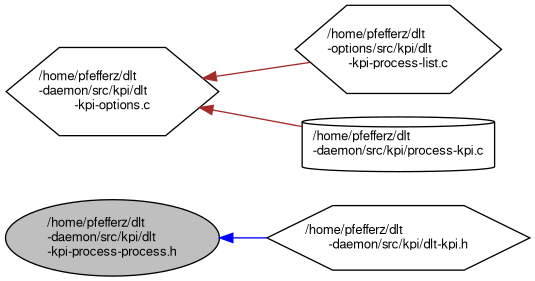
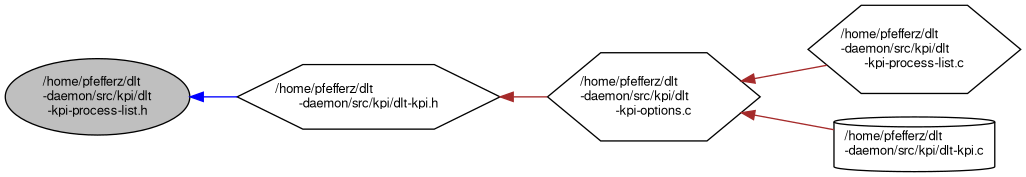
  digraph {
    rankdir=LR
    node [color=black fillcolor=white fontname=FreeSans fontsize=10 shape=hexagon style=filled]
    edge [color=brown dir=back fontname=FreeSans fontsize=10 labelfontname=FreeSans labelfontsize=10 style=solid]
-   n1 [fillcolor=grey75 fontcolor=black height=0.2 label="/home/pfefferz/dlt\l-daemon/src/kpi/dlt\l-kpi-process-process.h" shape=ellipse width=0.4]
+   n1 [fillcolor=grey75 fontcolor=black height=0.2 label="/home/pfefferz/dlt\l-daemon/src/kpi/dlt\l-kpi-process-list.h" shape=ellipse width=0.4]
    n2 [height=0.2 label="/home/pfefferz/dlt\l-daemon/src/kpi/dlt-kpi.h" width=0.4]
    n3 [height=0.2 label="/home/pfefferz/dlt\l-daemon/src/kpi/dlt\l-kpi-options.c" width=0.4]
-   n4 [height=0.2 label="/home/pfefferz/dlt\l-options/src/kpi/dlt\l-kpi-process-list.c" width=0.4]
-   n5 [height=0.2 label="/home/pfefferz/dlt\l-daemon/src/kpi/process-kpi.c" shape=cylinder width=0.4]
+   n4 [height=0.2 label="/home/pfefferz/dlt\l-daemon/src/kpi/dlt\l-kpi-process-list.c" width=0.4]
+   n5 [height=0.2 label="/home/pfefferz/dlt\l-daemon/src/kpi/dlt-kpi.c" shape=cylinder width=0.4]
    n1 -> n2 [color=blue]
+   n2 -> n3
    n3 -> n4
    n3 -> n5
  }
